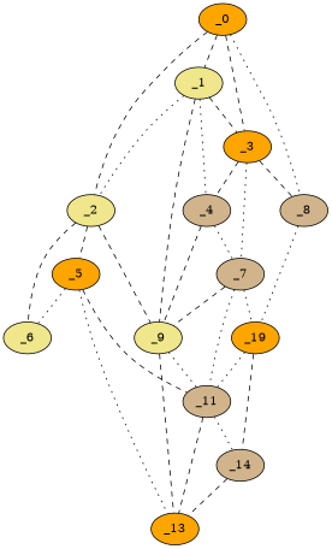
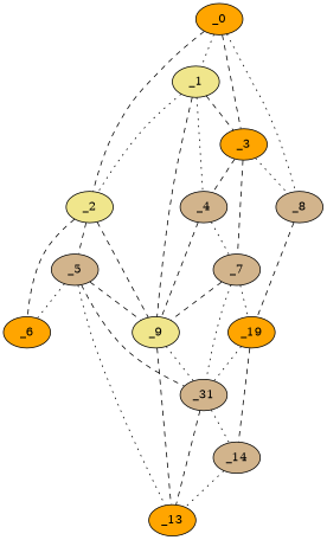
  graph {
    node [fillcolor=tan style=filled x=66]
    edge [style=dashed valence=2]
    _0 [fillcolor=orange x=18 y=45]
    _1 [fillcolor=khaki x=39 y=55]
    _2 [fillcolor=khaki x=41 y=87]
    _3 [fillcolor=orange x=45 y=39]
    _8 [y=6]
    _4 [x=50 y=49]
    _9 [fillcolor=khaki y=79]
-   _5 [fillcolor=orange x=62 y=98]
-   _6 [fillcolor=khaki x=62 y=124]
+   _5 [x=62 y=98]
+   _6 [fillcolor=orange x=62 y=124]
    _7 [x=63 y=43]
    n11 [fillcolor=orange label=_19 x=101 y=5]
-   _11 [x=104 y=71]
+   _11 [x=104 y=71 label=_31]
    _13 [fillcolor=orange x=115 y=106]
    n14 [label=_14 x=114 y=78]
-   _0 -- _1
+   _0 -- _1 [style=dotted]
    _0 -- _2 [valence=1]
    _0 -- _3
    _0 -- _8 [style=dotted valence=1]
    _1 -- _2 [style=dotted valence=1]
    _1 -- _3
    _1 -- _4 [style=dotted]
    _1 -- _9
    _2 -- _9
    _2 -- _5
    _2 -- _6 [valence=1]
-   _3 -- _8
+   _3 -- _8 [style=dotted]
    _3 -- _4
-   _3 -- _7 [style=dotted valence=1]
-   _8 -- n11 [style=dotted valence=1]
+   _3 -- _7 [valence=1]
+   _8 -- n11 [valence=1]
    _4 -- _9
    _4 -- _7 [style=dotted]
    _9 -- _11 [style=dotted]
    _9 -- _13 [valence=1]
+   _5 -- _9 [valence=1]
    _5 -- _6 [style=dotted valence=1]
    _5 -- _11 [valence=1]
    _5 -- _13 [style=dotted]
    _7 -- _9 [valence=1]
    _7 -- n11 [style=dotted]
    _7 -- _11 [style=dotted]
    n11 -- _11 [style=dotted valence=1]
    n11 -- n14 [valence=1]
    _11 -- _13
    _11 -- n14 [style=dotted]
-   n14 -- _13 [valence=1]
+   n14 -- _13 [style=dotted valence=1]
  }
